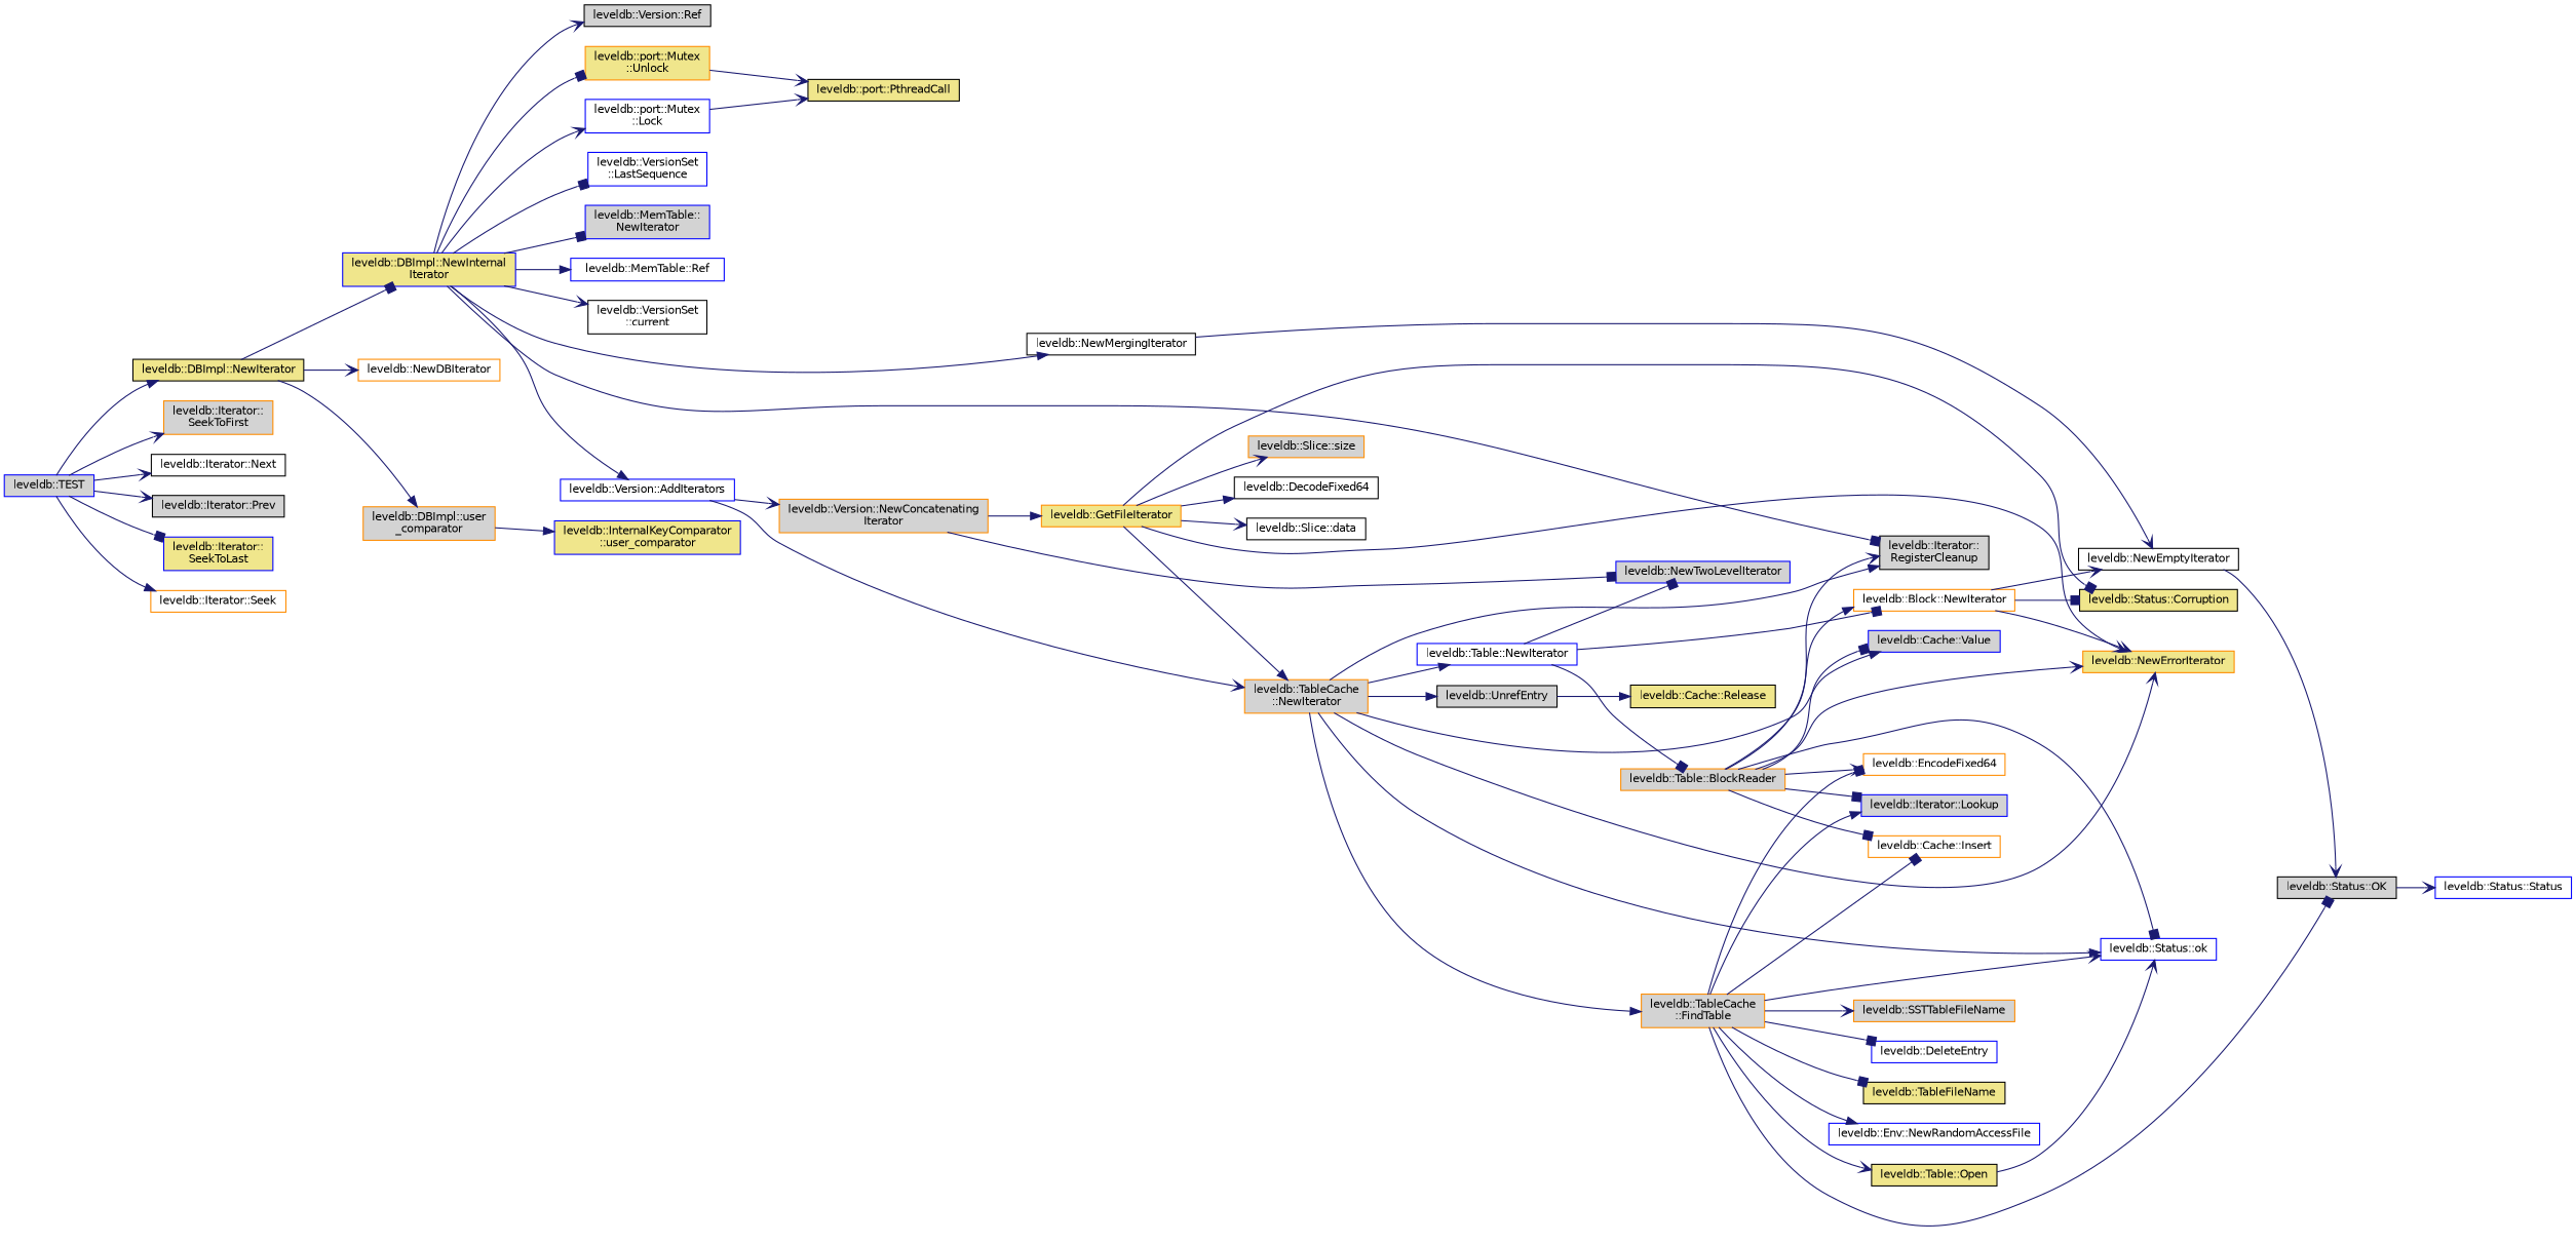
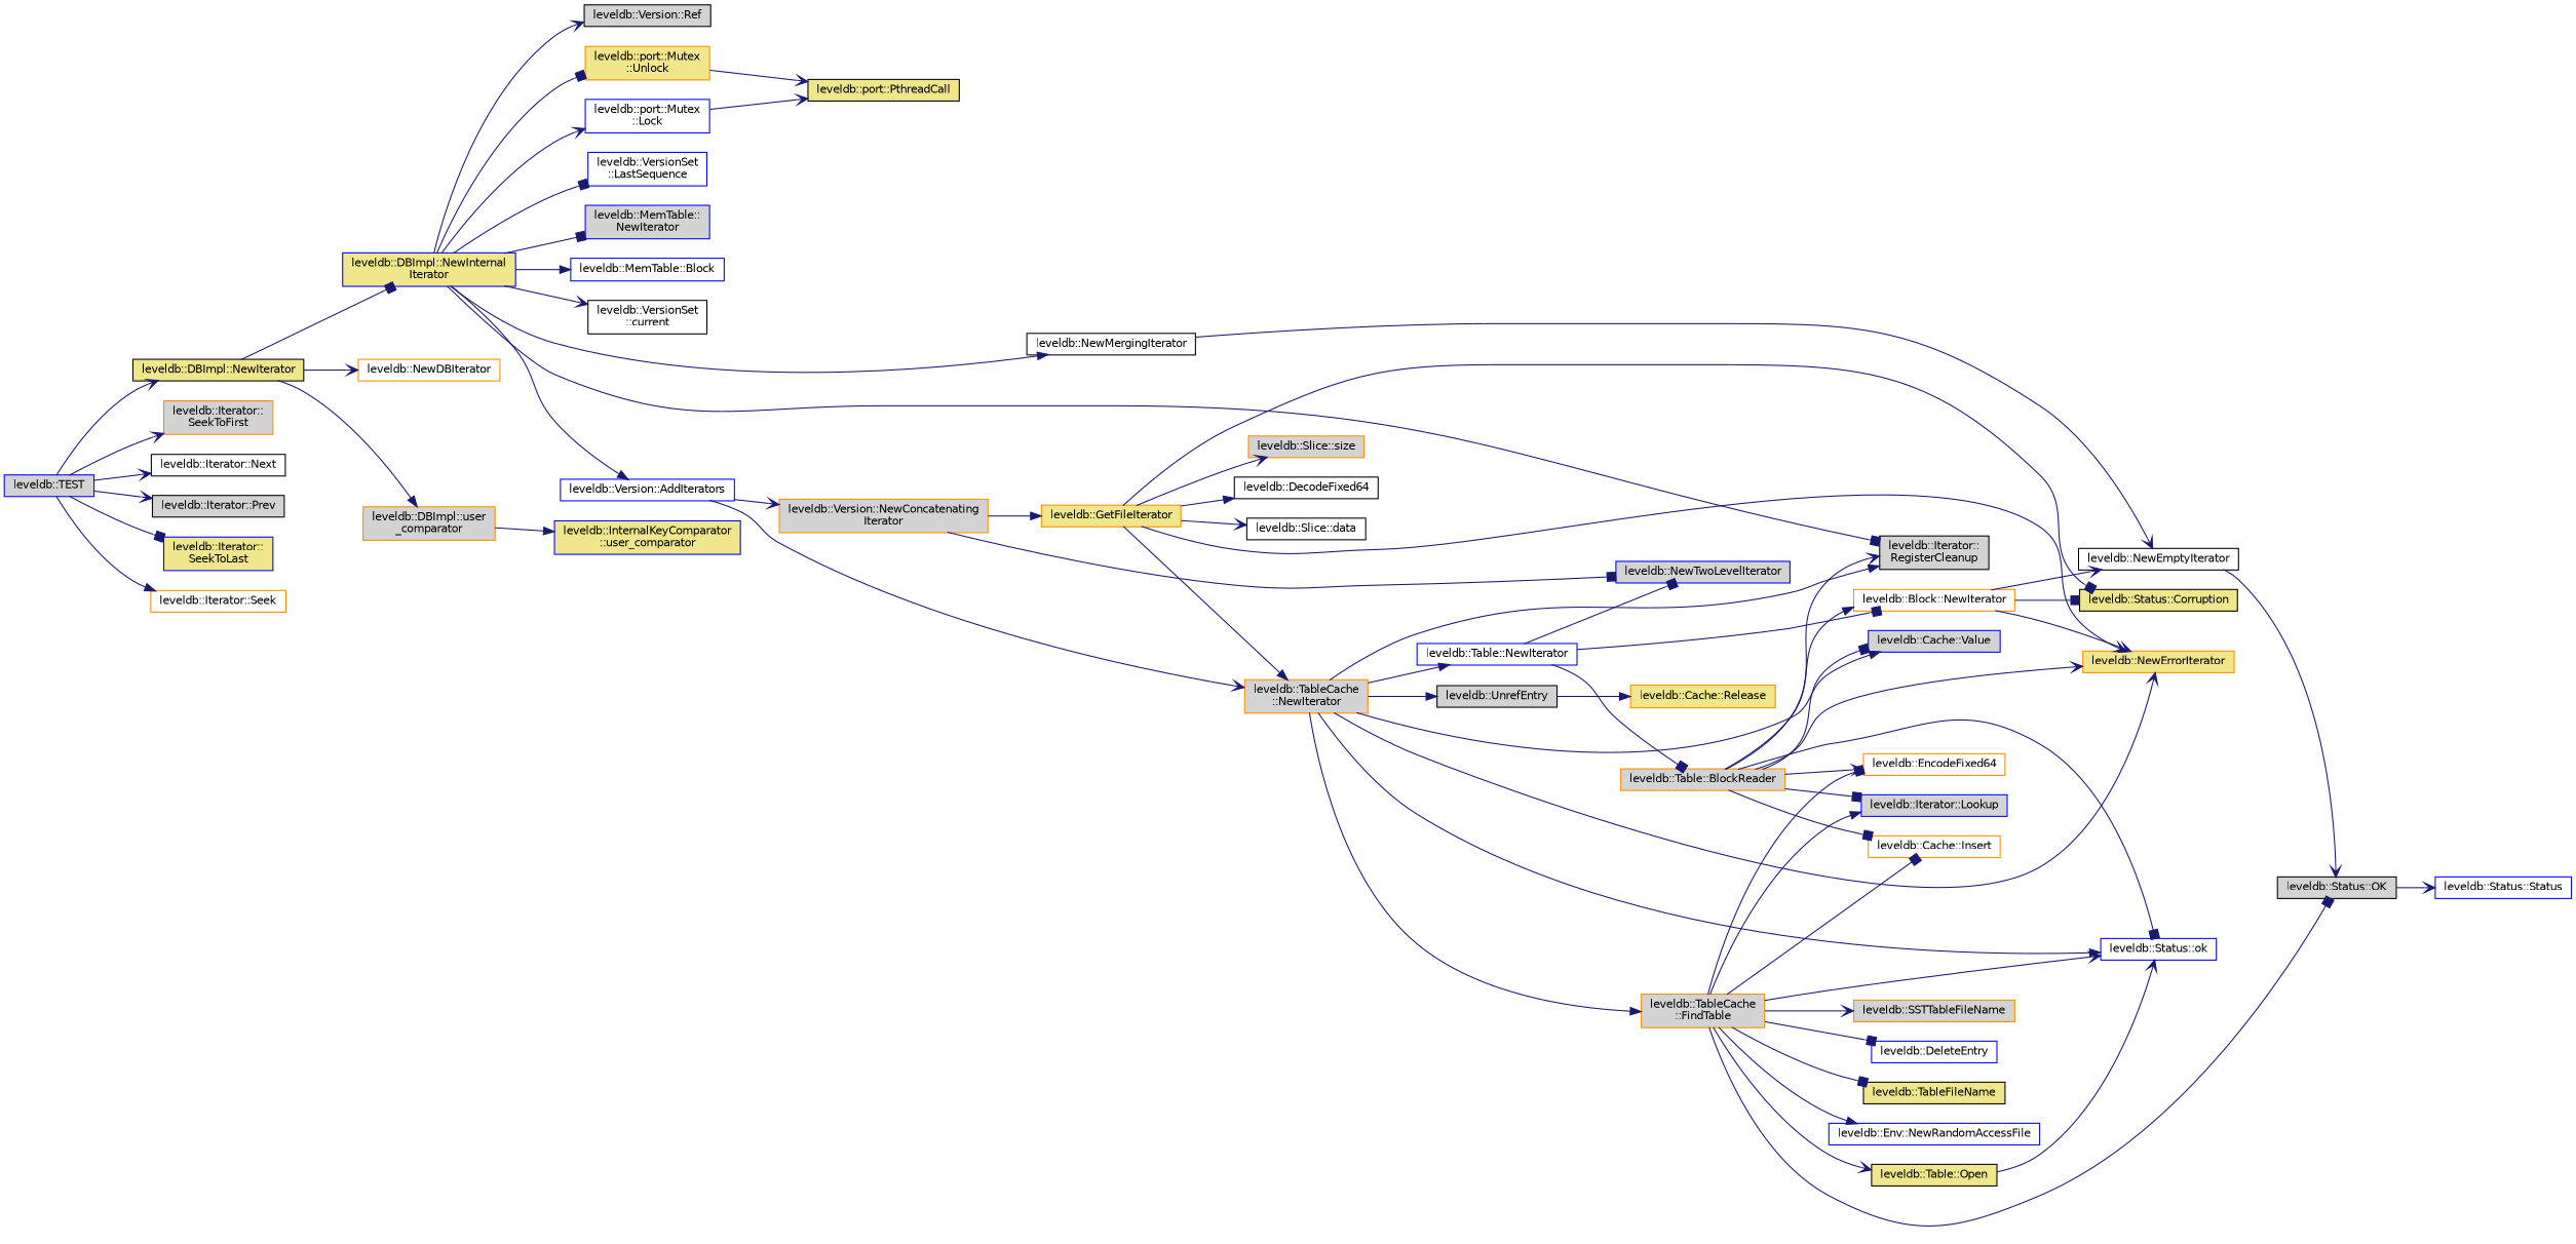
  digraph {
    rankdir=LR
    node [color=blue fillcolor=white fontname=Helvetica fontsize=10 shape=record style=filled]
    edge [arrowhead=vee color=midnightblue fontname=Helvetica fontsize=10 labelfontname=Helvetica labelfontsize=10 style=solid]
    n1 [fillcolor=lightgrey fontcolor=black height=0.2 label="leveldb::TEST" width=0.4]
    n2 [color=black fillcolor=khaki height=0.2 label="leveldb::DBImpl::NewIterator" width=0.4]
    n3 [color=darkorange fillcolor=lightgrey height=0.2 label="leveldb::Iterator::\lSeekToFirst" width=0.4]
    n4 [color=black height=0.2 label="leveldb::Iterator::Next" width=0.4]
    n5 [color=black fillcolor=lightgrey height=0.2 label="leveldb::Iterator::Prev" width=0.4]
    n6 [fillcolor=khaki height=0.2 label="leveldb::Iterator::\lSeekToLast" width=0.4]
    n7 [color=darkorange height=0.2 label="leveldb::Iterator::Seek" width=0.4]
    n8 [fillcolor=khaki height=0.2 label="leveldb::DBImpl::NewInternal\lIterator" width=0.4]
    n9 [color=darkorange height=0.2 label="leveldb::NewDBIterator" width=0.4]
    n10 [color=darkorange fillcolor=lightgrey height=0.2 label="leveldb::DBImpl::user\l_comparator" width=0.4]
    n11 [height=0.2 label="leveldb::port::Mutex\l::Lock" width=0.4]
    n12 [height=0.2 label="leveldb::VersionSet\l::LastSequence" width=0.4]
    n13 [fillcolor=lightgrey height=0.2 label="leveldb::MemTable::\lNewIterator" width=0.4]
-   n14 [height=0.2 label="leveldb::MemTable::Ref" width=0.4]
+   n14 [height=0.2 label="leveldb::MemTable::Block" width=0.4]
    n15 [color=black height=0.2 label="leveldb::VersionSet\l::current" width=0.4]
    n16 [height=0.2 label="leveldb::Version::AddIterators" width=0.4]
    n17 [color=black fillcolor=lightgrey height=0.2 label="leveldb::Iterator::\lRegisterCleanup" width=0.4]
    n18 [color=black height=0.2 label="leveldb::NewMergingIterator" width=0.4]
    n19 [color=black fillcolor=lightgrey height=0.2 label="leveldb::Version::Ref" width=0.4]
    n20 [color=darkorange fillcolor=khaki height=0.2 label="leveldb::port::Mutex\l::Unlock" width=0.4]
    n21 [fillcolor=khaki height=0.2 label="leveldb::InternalKeyComparator\l::user_comparator" width=0.4]
    n22 [color=black fillcolor=khaki height=0.2 label="leveldb::port::PthreadCall" width=0.4]
    n23 [color=darkorange fillcolor=lightgrey height=0.2 label="leveldb::TableCache\l::NewIterator" width=0.4]
    n24 [color=darkorange fillcolor=lightgrey height=0.2 label="leveldb::Version::NewConcatenating\lIterator" width=0.4]
    n25 [color=black height=0.2 label="leveldb::NewEmptyIterator" width=0.4]
    n26 [color=darkorange fillcolor=lightgrey height=0.2 label="leveldb::TableCache\l::FindTable" width=0.4]
    n27 [height=0.2 label="leveldb::Status::ok" width=0.4]
    n28 [color=darkorange fillcolor=khaki height=0.2 label="leveldb::NewErrorIterator" width=0.4]
    n29 [fillcolor=lightgrey height=0.2 label="leveldb::Cache::Value" width=0.4]
    n30 [height=0.2 label="leveldb::Table::NewIterator" width=0.4]
    n31 [color=black fillcolor=lightgrey height=0.2 label="leveldb::UnrefEntry" width=0.4]
    n32 [fillcolor=lightgrey height=0.2 label="leveldb::NewTwoLevelIterator" width=0.4]
    n33 [color=darkorange fillcolor=khaki height=0.2 label="leveldb::GetFileIterator" width=0.4]
    n34 [color=darkorange height=0.2 label="leveldb::EncodeFixed64" width=0.4]
    n35 [fillcolor=lightgrey height=0.2 label="leveldb::Iterator::Lookup" width=0.4]
    n36 [color=black fillcolor=khaki height=0.2 label="leveldb::TableFileName" width=0.4]
    n37 [height=0.2 label="leveldb::Env::NewRandomAccessFile" width=0.4]
    n38 [color=darkorange fillcolor=lightgrey height=0.2 label="leveldb::SSTTableFileName" width=0.4]
    n39 [color=black fillcolor=lightgrey height=0.2 label="leveldb::Status::OK" width=0.4]
    n40 [color=black fillcolor=khaki height=0.2 label="leveldb::Table::Open" width=0.4]
    n41 [color=darkorange height=0.2 label="leveldb::Cache::Insert" width=0.4]
    n42 [height=0.2 label="leveldb::DeleteEntry" width=0.4]
    n43 [color=darkorange height=0.2 label="leveldb::Block::NewIterator" width=0.4]
    n44 [color=darkorange fillcolor=lightgrey height=0.2 label="leveldb::Table::BlockReader" width=0.4]
-   n45 [color=black fillcolor=khaki height=0.2 label="leveldb::Cache::Release" width=0.4]
+   n45 [color=darkorange fillcolor=khaki height=0.2 label="leveldb::Cache::Release" width=0.4]
    n46 [height=0.2 label="leveldb::Status::Status" width=0.4]
    n47 [color=black fillcolor=khaki height=0.2 label="leveldb::Status::Corruption" width=0.4]
    n48 [color=darkorange fillcolor=lightgrey height=0.2 label="leveldb::Slice::size" width=0.4]
    n49 [color=black height=0.2 label="leveldb::DecodeFixed64" width=0.4]
    n50 [color=black height=0.2 label="leveldb::Slice::data" width=0.4]
-   n1 -> n2 [arrowhead=normal]
+   n1 -> n2
    n1 -> n3
    n1 -> n4
    n1 -> n5
    n1 -> n6 [arrowhead=box]
    n1 -> n7 [arrowhead=normal]
    n2 -> n8 [arrowhead=box]
    n2 -> n9
    n2 -> n10 [arrowhead=normal]
    n8 -> n11
    n8 -> n12 [arrowhead=box]
    n8 -> n13 [arrowhead=box]
    n8 -> n14 [arrowhead=normal]
    n8 -> n15
    n8 -> n16 [arrowhead=normal]
    n8 -> n17 [arrowhead=box]
    n8 -> n18 [arrowhead=normal]
    n8 -> n19
    n8 -> n20 [arrowhead=box]
    n10 -> n21 [arrowhead=normal]
    n11 -> n22
    n16 -> n23
    n16 -> n24
    n18 -> n25
    n20 -> n22
    n23 -> n17 [arrowhead=normal]
    n23 -> n26 [arrowhead=normal]
    n23 -> n27 [arrowhead=normal]
    n23 -> n28
    n23 -> n29 [arrowhead=normal]
    n23 -> n30 [arrowhead=normal]
    n23 -> n31 [arrowhead=normal]
    n24 -> n32 [arrowhead=box]
    n24 -> n33 [arrowhead=normal]
    n25 -> n39
    n26 -> n27
    n26 -> n34 [arrowhead=box]
    n26 -> n35 [arrowhead=normal]
    n26 -> n36 [arrowhead=box]
    n26 -> n37 [arrowhead=normal]
    n26 -> n38
    n26 -> n39 [arrowhead=box]
    n26 -> n40
    n26 -> n41 [arrowhead=box]
    n26 -> n42 [arrowhead=box]
    n30 -> n32 [arrowhead=box]
    n30 -> n43 [arrowhead=box]
    n30 -> n44 [arrowhead=box]
    n31 -> n45 [arrowhead=normal]
    n33 -> n23 [arrowhead=normal]
    n33 -> n28
    n33 -> n47 [arrowhead=box]
    n33 -> n48
    n33 -> n49 [arrowhead=normal]
    n33 -> n50
    n39 -> n46
    n40 -> n27
    n43 -> n25
    n43 -> n28
    n43 -> n47 [arrowhead=box]
    n44 -> n17
    n44 -> n27 [arrowhead=box]
    n44 -> n28
    n44 -> n29 [arrowhead=box]
    n44 -> n34
    n44 -> n35 [arrowhead=box]
    n44 -> n41 [arrowhead=box]
    n44 -> n43 [arrowhead=normal]
  }
